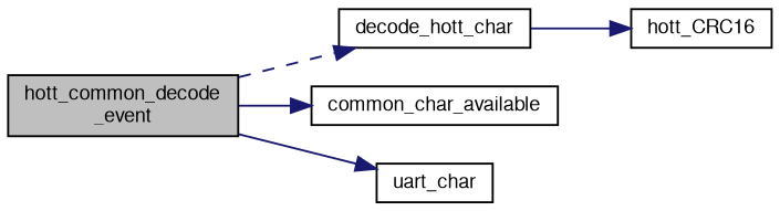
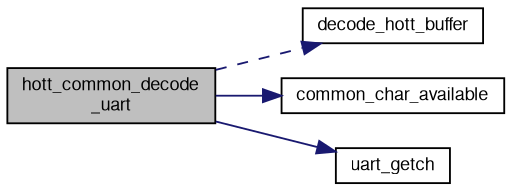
  digraph {
    rankdir=LR
    node [color=black fillcolor=white fontname=FreeSans fontsize=10 shape=record style=filled]
    edge [color=midnightblue fontname=FreeSans fontsize=10 labelfontname=FreeSans labelfontsize=10 style=solid]
-   n1 [fillcolor=grey75 fontcolor=black height=0.2 label="hott_common_decode\l_event" width=0.4]
-   n2 [height=0.2 label=decode_hott_char width=0.4]
+   n1 [fillcolor=grey75 fontcolor=black height=0.2 label="hott_common_decode\l_uart" width=0.4]
+   n2 [height=0.2 label=decode_hott_buffer width=0.4]
    n3 [height=0.2 label=common_char_available width=0.4]
-   n4 [height=0.2 label=uart_char width=0.4]
-   n5 [height=0.2 label=hott_CRC16 width=0.4]
+   n4 [height=0.2 label=uart_getch width=0.4]
    n1 -> n2 [style=dashed]
    n1 -> n3
    n1 -> n4
-   n2 -> n5
  }
